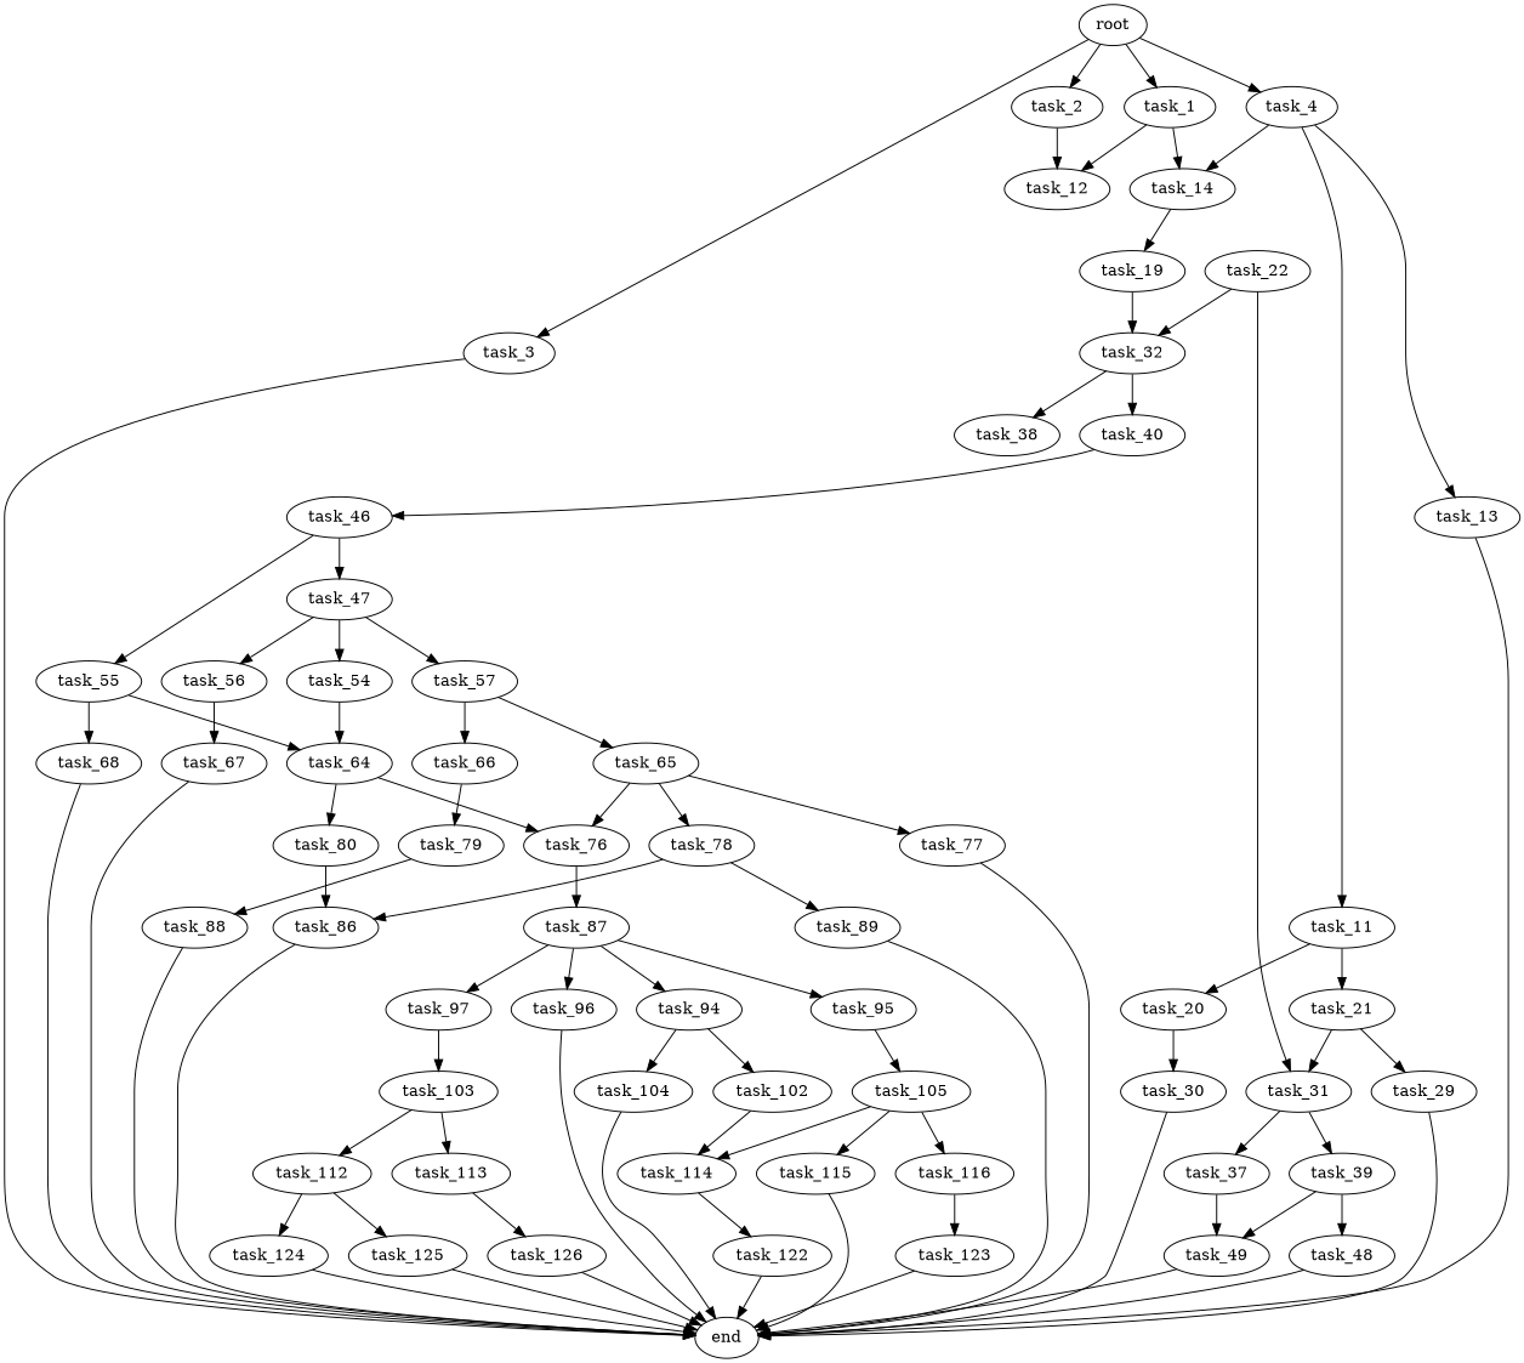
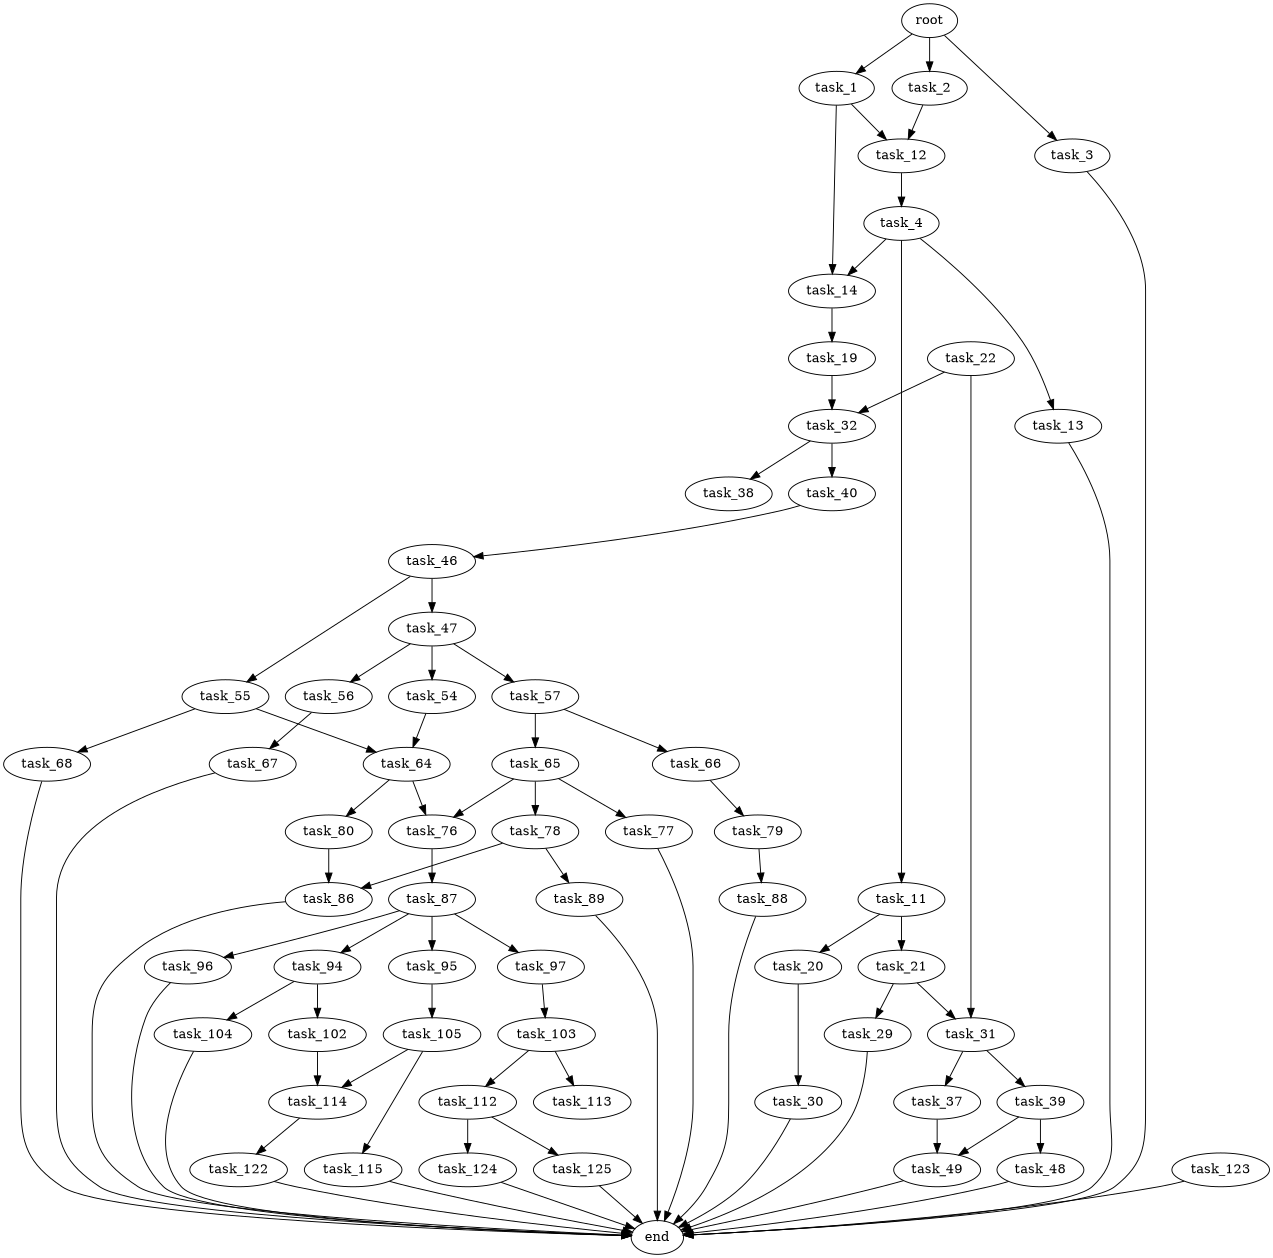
  digraph {
    root
    task_1
    task_2
    task_3
    task_4
    task_12
    task_14
    end
    task_11
    task_13
    task_19
    task_20
    task_21
    task_30
    task_29
    task_31
    task_22
    task_32
    task_38
    task_40
    task_37
    task_39
    task_49
    task_48
    task_46
    task_47
    task_54
    task_56
    task_57
    task_55
    task_64
    task_68
    task_67
    task_65
    task_66
    task_76
    task_80
    task_77
    task_78
    task_79
    task_87
    task_86
    task_89
    task_88
    task_94
    task_95
    task_96
    task_97
    task_102
    task_104
    task_105
    task_103
    task_114
    task_115
-   task_116
    task_112
    task_113
    task_122
    task_124
    task_125
-   task_126
    task_123
    root -> task_1
    root -> task_2
    root -> task_3
-   root -> task_4
+   task_12 -> task_4
    task_1 -> task_12
    task_1 -> task_14
    task_2 -> task_12
    task_3 -> end
    task_4 -> task_14
    task_4 -> task_11
    task_4 -> task_13
    task_14 -> task_19
    task_11 -> task_20
    task_11 -> task_21
    task_13 -> end
    task_19 -> task_32
    task_20 -> task_30
    task_21 -> task_29
    task_21 -> task_31
    task_30 -> end
    task_29 -> end
    task_31 -> task_37
    task_31 -> task_39
    task_22 -> task_31
    task_22 -> task_32
    task_32 -> task_38
    task_32 -> task_40
    task_40 -> task_46
    task_37 -> task_49
    task_39 -> task_49
    task_39 -> task_48
    task_49 -> end
    task_48 -> end
    task_46 -> task_47
    task_46 -> task_55
    task_47 -> task_54
    task_47 -> task_56
    task_47 -> task_57
    task_54 -> task_64
    task_56 -> task_67
    task_57 -> task_65
    task_57 -> task_66
    task_55 -> task_64
    task_55 -> task_68
    task_64 -> task_76
    task_64 -> task_80
    task_68 -> end
    task_67 -> end
    task_65 -> task_76
    task_65 -> task_77
    task_65 -> task_78
    task_66 -> task_79
    task_76 -> task_87
    task_80 -> task_86
    task_77 -> end
    task_78 -> task_86
    task_78 -> task_89
    task_79 -> task_88
    task_87 -> task_94
    task_87 -> task_95
    task_87 -> task_96
    task_87 -> task_97
    task_86 -> end
    task_89 -> end
    task_88 -> end
    task_94 -> task_102
    task_94 -> task_104
    task_95 -> task_105
    task_96 -> end
    task_97 -> task_103
    task_102 -> task_114
    task_104 -> end
    task_105 -> task_114
    task_105 -> task_115
-   task_105 -> task_116
    task_103 -> task_112
    task_103 -> task_113
    task_114 -> task_122
    task_115 -> end
-   task_116 -> task_123
    task_112 -> task_124
    task_112 -> task_125
-   task_113 -> task_126
    task_122 -> end
    task_124 -> end
    task_125 -> end
-   task_126 -> end
    task_123 -> end
  }
